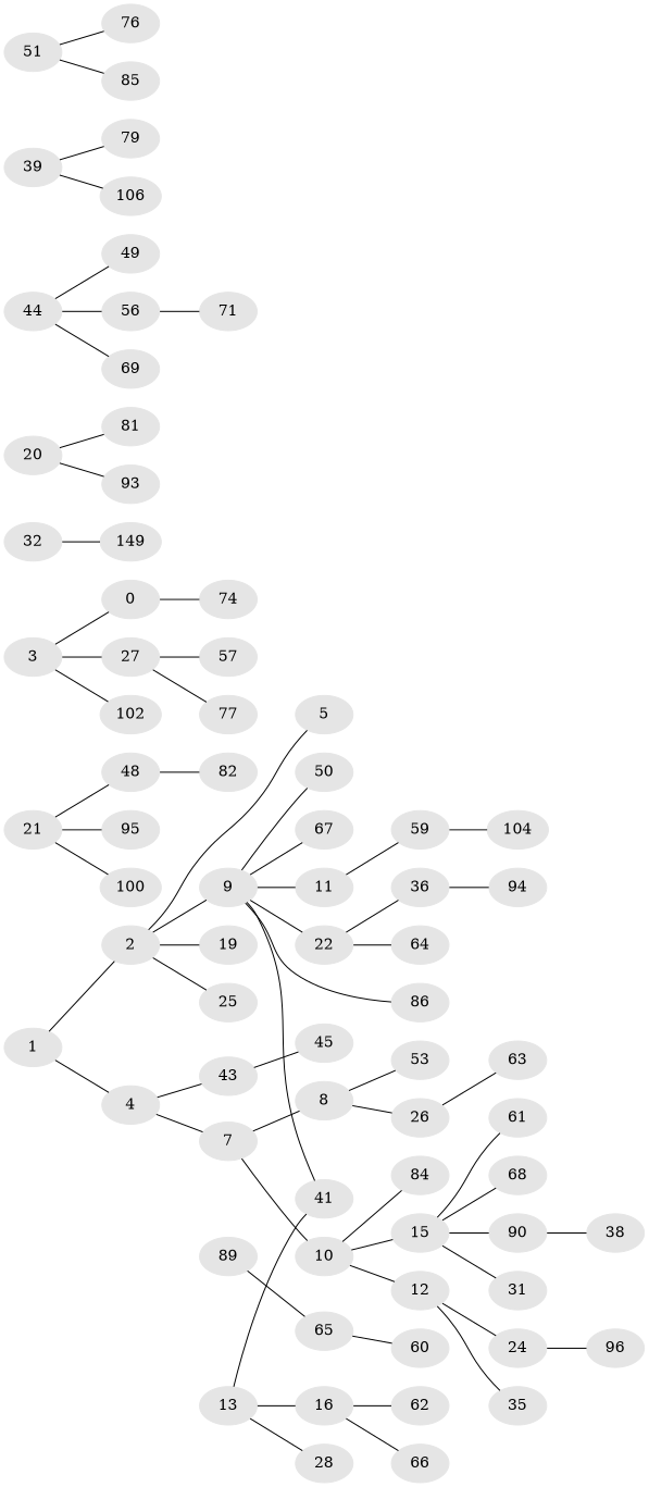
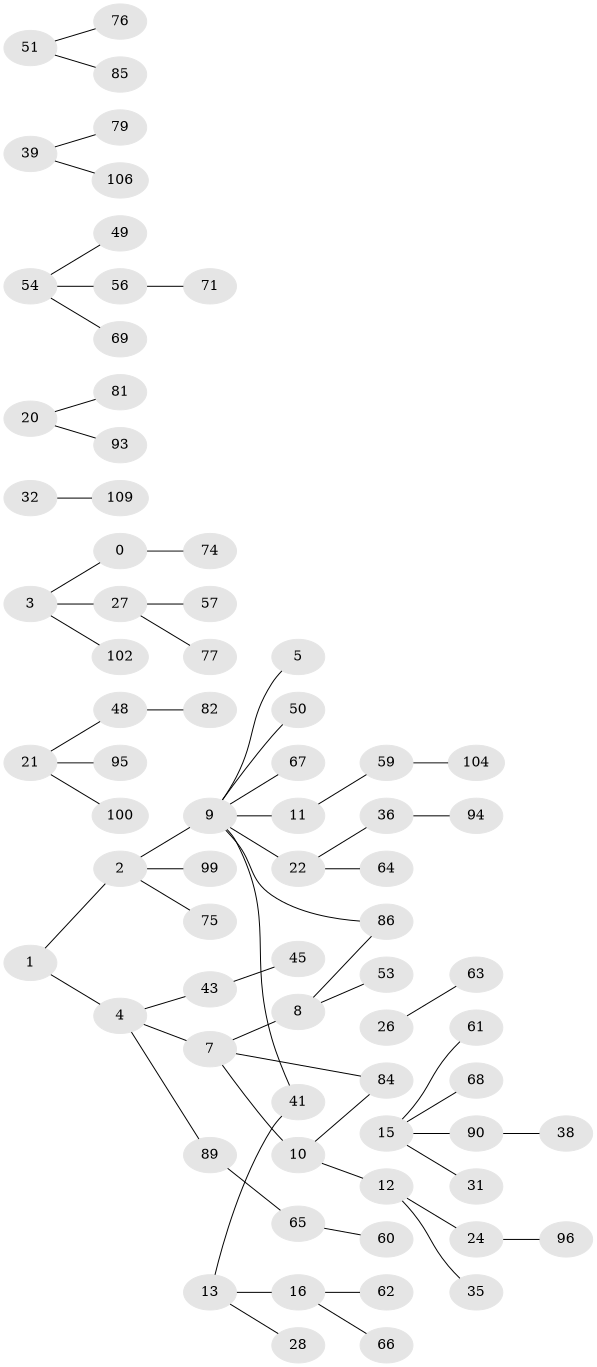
  graph {
    rankdir=LR
    node [color=gray90 style=filled]
    2 [super="+52"]
    5
    9 [super="+17"]
-   19 [super="+80"]
-   75 [label=25]
+   19 [super="+80" label=99]
+   75
    1
    4 [super="+58"]
    7 [super="+14"]
    43
    89
    21 [super="+87"]
    48
    95
    100
    3 [super="+78"]
    n16 [label=0 super="+73"]
    27
    102 [super="+105"]
    11
    22 [super="+42"]
    50
    67
    86
    41
    74
    57
    77
    8 [super="+60"]
    10 [super="+34"]
    84
    45
    65 [super="+72"]
    26 [super="+91"]
    53 [super="+108"]
    12 [super="+23"]
    15 [super="+25"]
    32
-   109 [label=149]
+   109
    20 [super="+33"]
    81
    93
    63 [super="+101"]
    n43 [label=59 super="+99"]
    13 [super="+55"]
    16 [super="+18"]
    28
    64
    36 [super="+59"]
    24 [super="+54"]
    35
    n51 [label=90]
    31
    61
    68
-   44 [super="+47"]
+   44 [super="+47" label=54]
    49
    56
    69
    104
    96
    62
    66 [super="+98"]
    38 [super="+97"]
    39 [super="+46"]
    79 [super="+103"]
    106
    82
    94
    51 [super="+107"]
    76
    85 [super="+90"]
    71 [super="+83"]
    n73 [label=60 super="+92"]
-   2 -- 5
+   9 -- 5
    2 -- 9
    2 -- 19
    2 -- 75
    9 -- 11
    9 -- 22
    9 -- 50
    9 -- 67
    9 -- 86
    9 -- 41
    1 -- 2
    1 -- 4
    4 -- 7
    4 -- 43
+   4 -- 89
    7 -- 8
    7 -- 10
+   7 -- 84
    43 -- 45
    89 -- 65
    21 -- 48
    21 -- 95
    21 -- 100
    48 -- 82
    3 -- n16
    3 -- 27
    3 -- 102
    n16 -- 74
    27 -- 57
    27 -- 77
    11 -- n43
    22 -- 64
    22 -- 36
-   8 -- 26
+   8 -- 86
    8 -- 53
    10 -- 84
    10 -- 12
-   10 -- 15
    65 -- n73
    26 -- 63
    12 -- 24
    12 -- 35
    15 -- n51
    15 -- 31
    15 -- 61
    15 -- 68
    32 -- 109
    20 -- 81
    20 -- 93
    n43 -- 104
    13 -- 41
    13 -- 16
    13 -- 28
    16 -- 62
    16 -- 66
    36 -- 94
    24 -- 96
    n51 -- 38
    44 -- 49
    44 -- 56
    44 -- 69
    56 -- 71
    39 -- 79
    39 -- 106
    51 -- 76
    51 -- 85
  }
